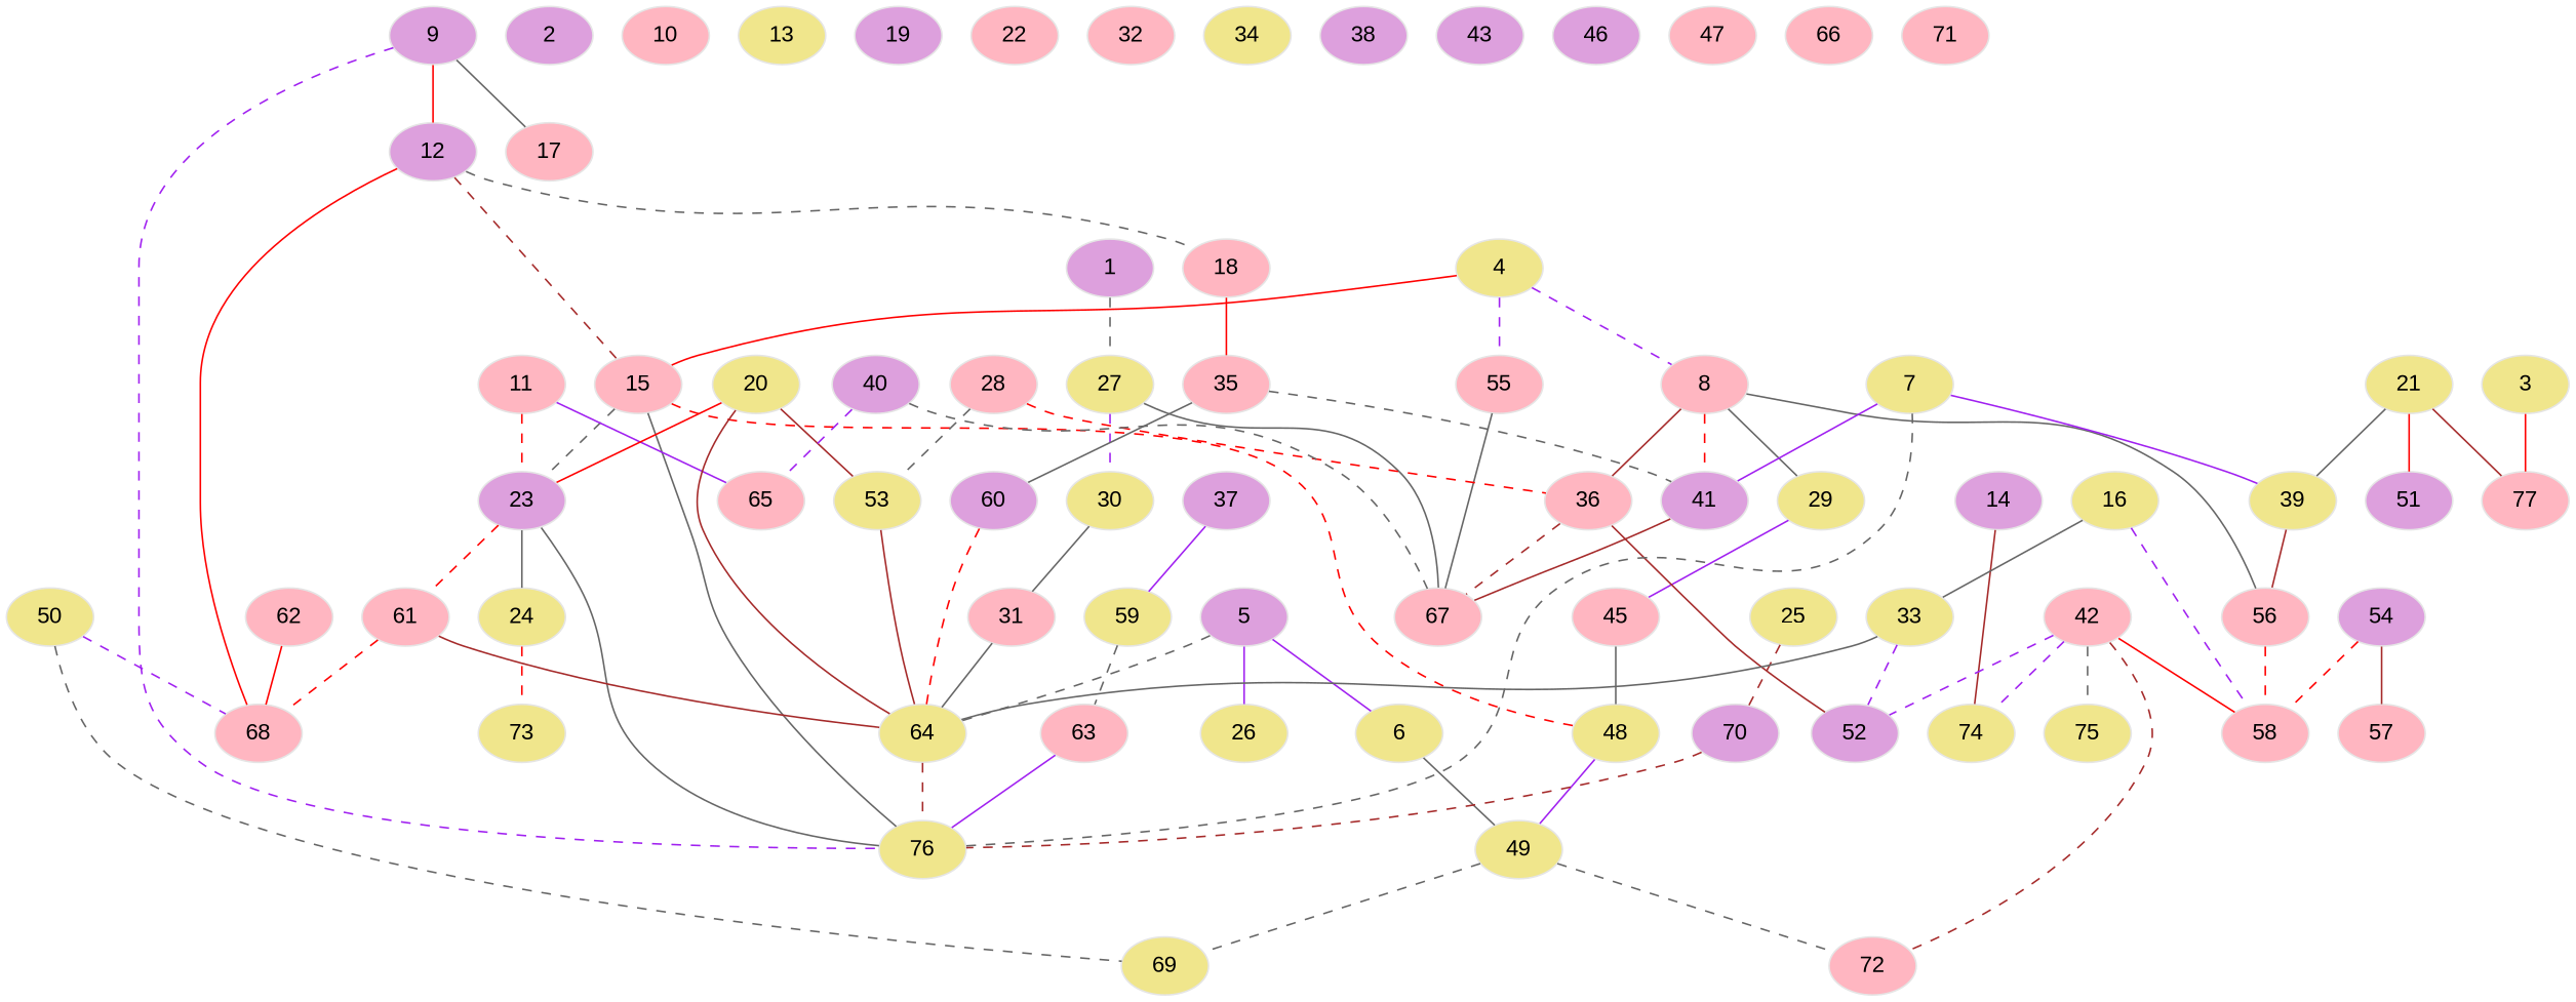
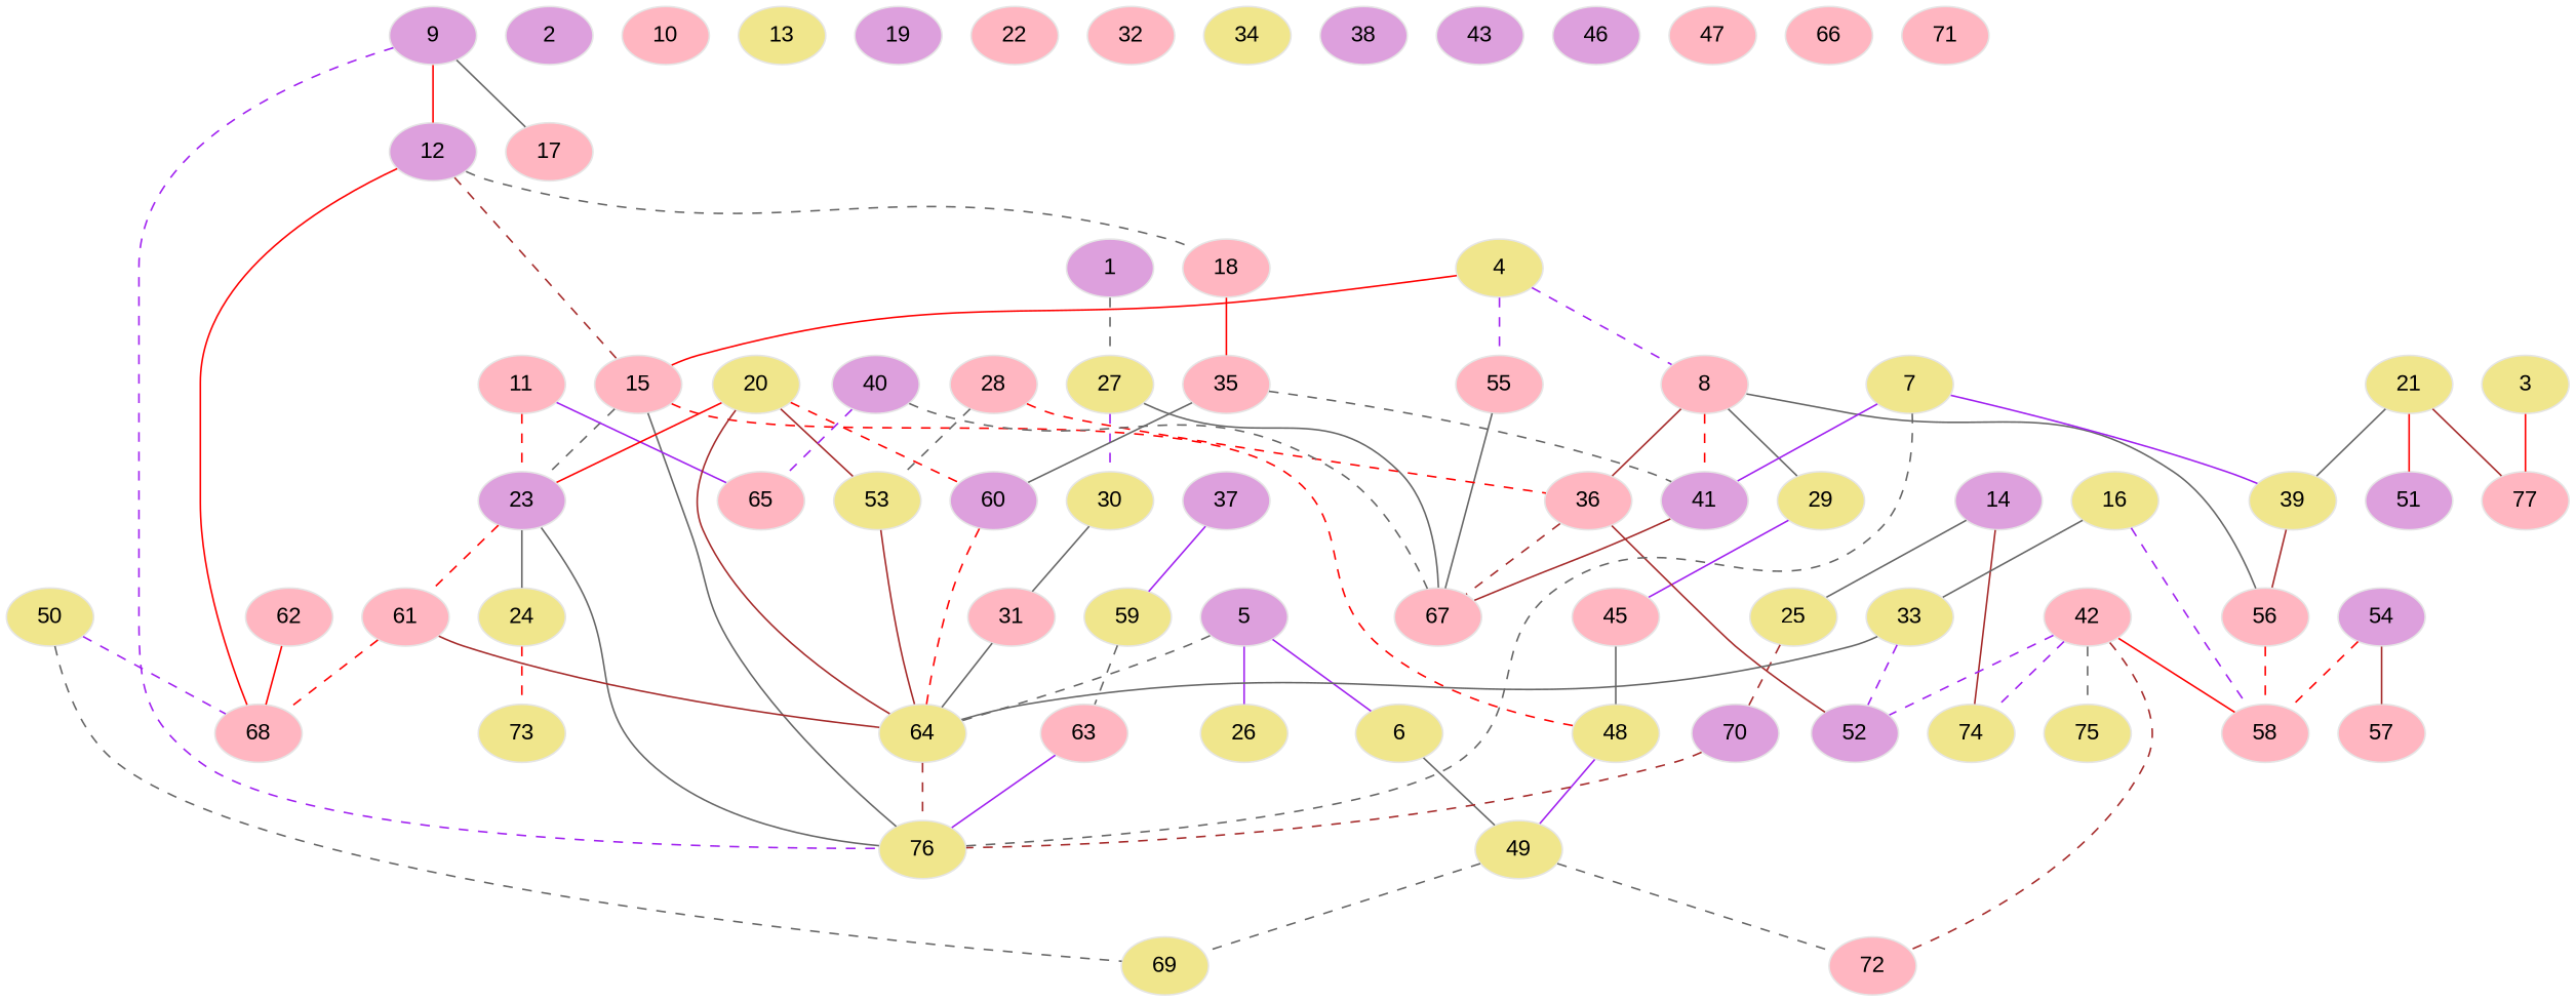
  graph {
    fontname="Liberation Sans"
    node [color=gray90 fillcolor=lightpink fontname="Liberation Sans" style=filled]
    edge [color=gray40 fontname="Liberation Sans" style=solid]
    1 [fillcolor=plum]
    27 [fillcolor=khaki]
    30 [fillcolor=khaki]
    67
    2 [fillcolor=plum]
    77
    3 [fillcolor=khaki]
    8
    4 [fillcolor=khaki]
    15
    55
    41 [fillcolor=plum]
    29 [fillcolor=khaki]
    36
    56
    76 [fillcolor=khaki]
    23 [fillcolor=plum]
    48 [fillcolor=khaki]
    5 [fillcolor=plum]
    6 [fillcolor=khaki]
    26 [fillcolor=khaki]
    64 [fillcolor=khaki]
    49 [fillcolor=khaki]
    72
    69 [fillcolor=khaki]
    7 [fillcolor=khaki]
    39 [fillcolor=khaki]
    45
    52 [fillcolor=plum]
    58
    9 [fillcolor=plum]
    12 [fillcolor=plum]
    17
    18
    68
    10
    11
    65
    24 [fillcolor=khaki]
    61
    35
    13 [fillcolor=khaki]
    14 [fillcolor=plum]
    25 [fillcolor=khaki]
    74 [fillcolor=khaki]
    70 [fillcolor=plum]
    16 [fillcolor=khaki]
    33 [fillcolor=khaki]
    60 [fillcolor=plum]
    19 [fillcolor=plum]
    20 [fillcolor=khaki]
    53 [fillcolor=khaki]
    21 [fillcolor=khaki]
    51 [fillcolor=plum]
    22
    73 [fillcolor=khaki]
    31
    28
    32
    34 [fillcolor=khaki]
    37 [fillcolor=plum]
    59 [fillcolor=khaki]
    63
    38 [fillcolor=plum]
    40 [fillcolor=plum]
    42
    75 [fillcolor=khaki]
    43 [fillcolor=plum]
    46 [fillcolor=plum]
    47
    50 [fillcolor=khaki]
    54 [fillcolor=plum]
    57
    62
    66
    71
    1 -- 27 [style=dashed]
    27 -- 30 [color=purple style=dashed]
    27 -- 67
    30 -- 31
    3 -- 77 [color=red]
    8 -- 41 [color=red style=dashed]
    8 -- 29
    8 -- 36 [color=brown]
    8 -- 56
    4 -- 8 [color=purple style=dashed]
    4 -- 15 [color=red]
    4 -- 55 [color=purple style=dashed]
    15 -- 76
    15 -- 23 [style=dashed]
    15 -- 48 [color=red style=dashed]
    55 -- 67
    41 -- 67 [color=brown]
    29 -- 45 [color=purple]
    36 -- 67 [color=brown style=dashed]
    36 -- 52 [color=brown]
    56 -- 58 [color=red style=dashed]
    23 -- 76
    23 -- 24
    23 -- 61 [color=red style=dashed]
    48 -- 49 [color=purple]
    5 -- 6 [color=purple]
    5 -- 26 [color=purple]
    5 -- 64 [style=dashed]
    6 -- 49
    64 -- 76 [color=brown style=dashed]
    49 -- 72 [style=dashed]
    49 -- 69 [style=dashed]
    7 -- 41 [color=purple]
    7 -- 76 [style=dashed]
    7 -- 39 [color=purple]
    39 -- 56 [color=brown]
    45 -- 48
    9 -- 76 [color=purple style=dashed]
    9 -- 12 [color=red]
    9 -- 17
    12 -- 15 [color=brown style=dashed]
    12 -- 18 [style=dashed]
    12 -- 68 [color=red]
    18 -- 35 [color=red]
    11 -- 23 [color=red style=dashed]
    11 -- 65 [color=purple]
    24 -- 73 [color=red style=dashed]
    61 -- 64 [color=brown]
    61 -- 68 [color=red style=dashed]
    35 -- 41 [style=dashed]
    35 -- 60
+   14 -- 25
    14 -- 74 [color=brown]
    25 -- 70 [color=brown style=dashed]
    70 -- 76 [color=brown style=dashed]
    16 -- 58 [color=purple style=dashed]
    16 -- 33
    33 -- 64
    33 -- 52 [color=purple style=dashed]
    60 -- 64 [color=red style=dashed]
    20 -- 23 [color=red]
    20 -- 64 [color=brown]
+   20 -- 60 [color=red style=dashed]
    20 -- 53 [color=brown]
    53 -- 64 [color=brown]
    21 -- 77 [color=brown]
    21 -- 39
    21 -- 51 [color=red]
    31 -- 64
    28 -- 36 [color=red style=dashed]
    28 -- 53 [style=dashed]
    37 -- 59 [color=purple]
    59 -- 63 [style=dashed]
    63 -- 76 [color=purple]
    40 -- 67 [style=dashed]
    40 -- 65 [color=purple style=dashed]
    42 -- 72 [color=brown style=dashed]
    42 -- 52 [color=purple style=dashed]
    42 -- 58 [color=red]
    42 -- 74 [color=purple style=dashed]
    42 -- 75 [style=dashed]
    50 -- 69 [style=dashed]
    50 -- 68 [color=purple style=dashed]
    54 -- 58 [color=red style=dashed]
    54 -- 57 [color=brown]
    62 -- 68 [color=red]
  }
